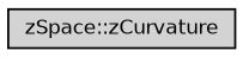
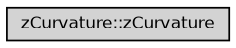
  digraph {
    rankdir=LR
-   n1 [color=black fillcolor=lightgrey fontname=Helvetica fontsize=10 height=0.2 label="zSpace::zCurvature" shape=record style=filled width=0.4]
+   n1 [color=black fillcolor=lightgrey fontname=Helvetica fontsize=10 height=0.2 label="zCurvature::zCurvature" shape=record style=filled width=0.4]
  }
